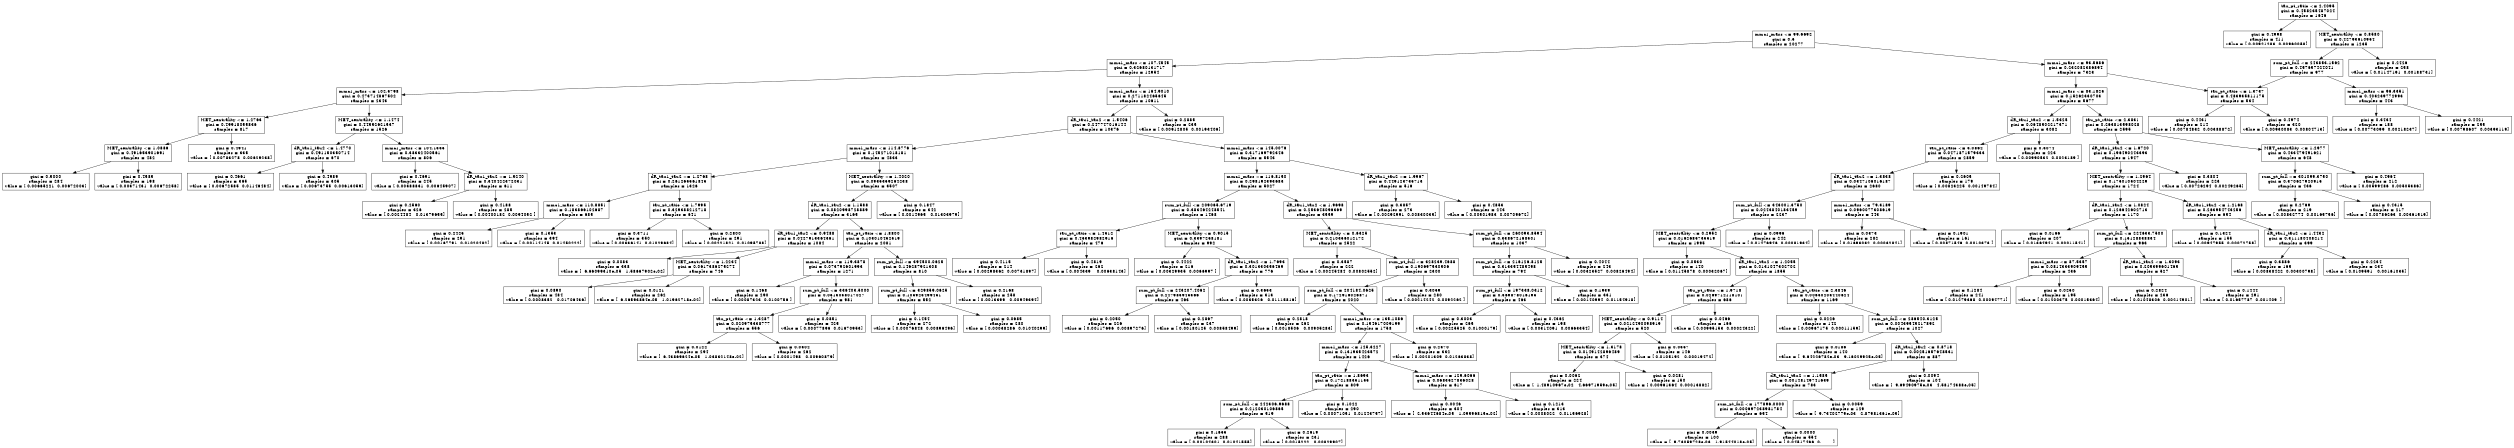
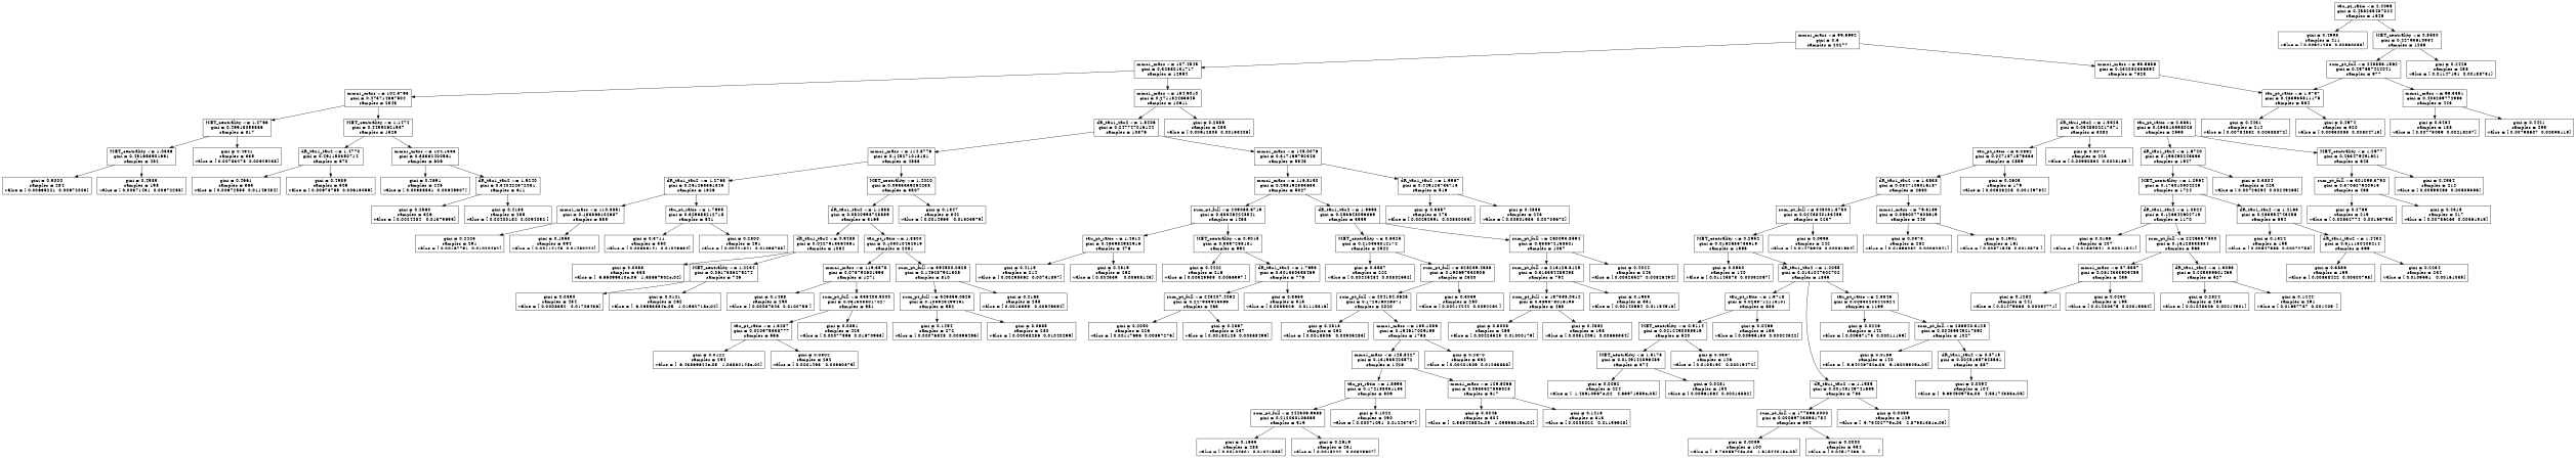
  digraph {
    node [shape=box]
    n1 [label="mmc1_mass <= 99.6692\ngini = 0.5\nsamples = 20277"]
    n2 [label="mmc1_mass <= 93.5686\ngini = 0.232082386894\nsamples = 7323"]
    n3 [label="mmc1_mass <= 107.4545\ngini = 0.32680131717\nsamples = 12954"]
-   n4 [label="mmc1_mass <= 83.1825\ngini = 0.15262330703\nsamples = 5677"]
    n5 [label="tau_pt_ratio <= 1.3737\ngini = 0.483935811175\nsamples = 534"]
    n6 [label="mmc1_mass <= 102.5798\ngini = 0.473714867502\nsamples = 2343"]
    n7 [label="mmc1_mass <= 164.9010\ngini = 0.271182465645\nsamples = 10611"]
    n8 [label="dR_tau1_tau2 <= 1.5325\ngini = 0.0648502217371\nsamples = 3082"]
    n9 [label="tau_pt_ratio <= 2.3831\ngini = 0.263813598028\nsamples = 2595"]
    n10 [label="tau_pt_ratio <= 2.4095\ngini = 0.458235487024\nsamples = 1646"]
    n11 [label="MET_centrality <= 0.8580\ngini = 0.42793610954\nsamples = 1235"]
    n12 [label="gini = 0.4998\nsamples = 411\nvalue = [ 0.00921283  0.00960058]"]
    n13 [label="tau_pt_ratio <= 3.0862\ngini = 0.0471871579333\nsamples = 2859"]
    n14 [label="gini = 0.3074\nsamples = 223\nvalue = [ 0.00990532  0.0023189 ]"]
    n15 [label="dR_tau1_tau2 <= 1.6720\ngini = 0.196490243393\nsamples = 1947"]
    n16 [label="MET_centrality <= 1.2977\ngini = 0.433479491621\nsamples = 648"]
    n17 [label="dR_tau1_tau2 <= 1.3838\ngini = 0.0347106016187\nsamples = 2680"]
    n18 [label="gini = 0.2605\nsamples = 179\nvalue = [ 0.00823225  0.00149784]"]
    n19 [label="sum_pt_full <= 343001.3750\ngini = 0.0243840183459\nsamples = 2237"]
    n20 [label="mmc1_mass <= 79.3189\ngini = 0.0960077308619\nsamples = 443"]
    n21 [label="MET_centrality <= 0.2952\ngini = 0.0162685735519\nsamples = 1995"]
    n22 [label="gini = 0.0996\nsamples = 242\nvalue = [ 0.01476946  0.00081934]"]
    n23 [label="gini = 0.0373\nsamples = 282\nvalue = [ 0.01693032  0.00032841]"]
    n24 [label="gini = 0.1901\nsamples = 161\nvalue = [ 0.00871546  0.0010373 ]"]
    n25 [label="gini = 0.0530\nsamples = 140\nvalue = [ 0.01145878  0.00032067]"]
    n26 [label="dR_tau1_tau2 <= 1.2055\ngini = 0.0131047302702\nsamples = 1855"]
    n27 [label="tau_pt_ratio <= 2.3846\ngini = 0.00630203440624\nsamples = 1169"]
    n28 [label="tau_pt_ratio <= 1.9718\ngini = 0.0269712118101\nsamples = 686"]
    n29 [label="sum_pt_full <= 286540.3125\ngini = 0.00439545217892\nsamples = 1027"]
    n30 [label="gini = 0.0226\nsamples = 142\nvalue = [ 0.00967175  0.00011159]"]
    n31 [label="MET_centrality <= 0.9114\ngini = 0.0212490098919\nsamples = 520"]
    n32 [label="gini = 0.0466\nsamples = 166\nvalue = [ 0.00995153  0.00024322]"]
    n33 [label="dR_tau1_tau2 <= 0.8718\ngini = 0.00251657648531\nsamples = 887"]
    n34 [label="gini = 0.0186\nsamples = 140\nvalue = [  9.64226782e-03   9.16029925e-05]"]
    n35 [label="gini = 0.0094\nsamples = 104\nvalue = [  9.69490975e-03   4.58174388e-05]"]
    n36 [label="dR_tau1_tau2 <= 1.1585\ngini = 0.00148149741639\nsamples = 783"]
    n37 [label="sum_pt_full <= 177896.0000\ngini = 0.000697238981784\nsamples = 654"]
    n38 [label="gini = 0.0059\nsamples = 129\nvalue = [  9.73402779e-03   2.87981361e-05]"]
    n39 [label="gini = 0.0039\nsamples = 100\nvalue = [  9.73059728e-03   1.91544018e-05]"]
    n40 [label="gini = 0.0000\nsamples = 554\nvalue = [ 0.04517466  0.        ]"]
    n41 [label="gini = 0.0357\nsamples = 146\nvalue = [ 0.0105192   0.00019472]"]
    n42 [label="MET_centrality <= 1.3178\ngini = 0.0149142896489\nsamples = 374"]
    n43 [label="gini = 0.0062\nsamples = 224\nvalue = [  1.48910967e-02   4.66971959e-05]"]
    n44 [label="gini = 0.0281\nsamples = 150\nvalue = [ 0.00961364  0.00013882]"]
    n45 [label="MET_centrality <= 1.2964\ngini = 0.175010504229\nsamples = 1724"]
    n46 [label="gini = 0.3804\nsamples = 223\nvalue = [ 0.00726294  0.00249265]"]
    n47 [label="sum_pt_full <= 301099.3750\ngini = 0.370627920915\nsamples = 436"]
    n48 [label="gini = 0.4964\nsamples = 212\nvalue = [ 0.00599486  0.00505386]"]
    n49 [label="dR_tau1_tau2 <= 1.0824\ngini = 0.126642602713\nsamples = 1170"]
    n50 [label="dR_tau1_tau2 <= 1.2168\ngini = 0.263954743256\nsamples = 654"]
    n51 [label="gini = 0.0166\nsamples = 207\nvalue = [ 0.01364941  0.00011541]"]
    n52 [label="sum_pt_full <= 224633.7500\ngini = 0.15128838834\nsamples = 963"]
    n53 [label="gini = 0.1324\nsamples = 155\nvalue = [ 0.00947955  0.00072758]"]
    n54 [label="dR_tau1_tau2 <= 1.4432\ngini = 0.311180408214\nsamples = 399"]
    n55 [label="mmc1_mass <= 87.5357\ngini = 0.0814333909455\nsamples = 436"]
    n56 [label="dR_tau1_tau2 <= 1.3093\ngini = 0.205399601465\nsamples = 527"]
    n57 [label="gini = 0.0250\nsamples = 195\nvalue = [ 0.01200375  0.00015364]"]
    n58 [label="gini = 0.1284\nsamples = 241\nvalue = [ 0.01279368  0.00094771]"]
    n59 [label="gini = 0.1444\nsamples = 291\nvalue = [ 0.01657787  0.001409  ]"]
    n60 [label="gini = 0.2824\nsamples = 236\nvalue = [ 0.01048306  0.00214901]"]
    n61 [label="gini = 0.3886\nsamples = 165\nvalue = [ 0.00838422  0.00300798]"]
    n62 [label="gini = 0.2234\nsamples = 234\nvalue = [ 0.0109591   0.00161035]"]
    n63 [label="gini = 0.2769\nsamples = 219\nvalue = [ 0.00832774  0.00165756]"]
    n64 [label="gini = 0.4315\nsamples = 217\nvalue = [ 0.00786263  0.00361519]"]
    n65 [label="gini = 0.2426\nsamples = 258\nvalue = [ 0.01147191  0.00188731]"]
    n66 [label="sum_pt_full <= 243853.1562\ngini = 0.457657424041\nsamples = 977"]
    n67 [label="mmc1_mass <= 96.3351\ngini = 0.403239772993\nsamples = 443"]
    n68 [label="gini = 0.4431\nsamples = 214\nvalue = [ 0.00784832  0.00388872]"]
    n69 [label="gini = 0.4974\nsamples = 320\nvalue = [ 0.00930083  0.00804713]"]
    n70 [label="gini = 0.3434\nsamples = 188\nvalue = [ 0.00773099  0.00218237]"]
    n71 [label="gini = 0.4421\nsamples = 255\nvalue = [ 0.00798607  0.00393119]"]
    n72 [label="MET_centrality <= 1.2763\ngini = 0.49918055836\nsamples = 817"]
    n73 [label="MET_centrality <= 1.1474\ngini = 0.44552621537\nsamples = 1526"]
    n74 [label="dR_tau1_tau2 <= 1.5406\ngini = 0.247747016144\nsamples = 10376"]
    n75 [label="gini = 0.2885\nsamples = 235\nvalue = [ 0.00912805  0.00193406]"]
    n76 [label="MET_centrality <= 1.0886\ngini = 0.491653901691\nsamples = 482"]
    n77 [label="gini = 0.4941\nsamples = 335\nvalue = [ 0.00783278  0.00629238]"]
    n78 [label="dR_tau1_tau2 <= 1.4770\ngini = 0.491150350714\nsamples = 670"]
    n79 [label="mmc1_mass <= 104.1335\ngini = 0.38332400561\nsamples = 806"]
    n80 [label="gini = 0.5000\nsamples = 284\nvalue = [ 0.00665221  0.00672003]"]
    n81 [label="gini = 0.4585\nsamples = 198\nvalue = [ 0.00371431  0.00672258]"]
    n82 [label="gini = 0.4661\nsamples = 365\nvalue = [ 0.00672585  0.01146484]"]
    n83 [label="gini = 0.4989\nsamples = 305\nvalue = [ 0.00673755  0.00613059]"]
    n84 [label="gini = 0.4691\nsamples = 245\nvalue = [ 0.00388831  0.00645907]"]
    n85 [label="dR_tau1_tau2 <= 1.5240\ngini = 0.340422372031\nsamples = 611"]
    n86 [label="gini = 0.2560\nsamples = 326\nvalue = [ 0.0024484   0.01379655]"]
    n87 [label="gini = 0.4188\nsamples = 285\nvalue = [ 0.00400182  0.0094052 ]"]
    n88 [label="mmc1_mass <= 114.8776\ngini = 0.145271018181\nsamples = 4833"]
    n89 [label="mmc1_mass <= 145.0076\ngini = 0.317169792346\nsamples = 5543"]
    n90 [label="dR_tau1_tau2 <= 1.2768\ngini = 0.261265561845\nsamples = 1326"]
    n91 [label="MET_centrality <= 1.4020\ngini = 0.0935359264238\nsamples = 3507"]
    n92 [label="mmc1_mass <= 116.8150\ngini = 0.298192393683\nsamples = 5027"]
    n93 [label="dR_tau1_tau2 <= 1.9967\ngini = 0.449123735713\nsamples = 516"]
    n94 [label="mmc1_mass <= 110.8851\ngini = 0.183866102687\nsamples = 685"]
    n95 [label="tau_pt_ratio <= 1.7995\ngini = 0.329388212718\nsamples = 641"]
    n96 [label="dR_tau1_tau2 <= 1.1588\ngini = 0.0820998728889\nsamples = 3165"]
    n97 [label="gini = 0.1847\nsamples = 342\nvalue = [ 0.0014965   0.01303979]"]
    n98 [label="gini = 0.2425\nsamples = 291\nvalue = [ 0.00167791  0.01020482]"]
    n99 [label="gini = 0.1353\nsamples = 394\nvalue = [ 0.00114145  0.01450222]"]
    n100 [label="gini = 0.3711\nsamples = 350\nvalue = [ 0.00336141  0.01029684]"]
    n101 [label="gini = 0.2800\nsamples = 291\nvalue = [ 0.00221821  0.01095788]"]
    n102 [label="dR_tau1_tau2 <= 0.9488\ngini = 0.0427913364361\nsamples = 1084"]
    n103 [label="tau_pt_ratio <= 1.8800\ngini = 0.103010452519\nsamples = 2081"]
    n104 [label="gini = 0.0083\nsamples = 338\nvalue = [  6.66099310e-05   1.58667902e-02]"]
    n105 [label="MET_centrality <= 1.2234\ngini = 0.0617386275274\nsamples = 746"]
    n106 [label="mmc1_mass <= 119.3878\ngini = 0.073792601993\nsamples = 1271"]
    n107 [label="sum_pt_full <= 394500.0625\ngini = 0.146287921308\nsamples = 810"]
    n108 [label="gini = 0.0890\nsamples = 484\nvalue = [ 0.0008352   0.01706436]"]
    n109 [label="gini = 0.0121\nsamples = 262\nvalue = [  6.26593864e-05   1.01962718e-02]"]
    n110 [label="gini = 0.1468\nsamples = 290\nvalue = [ 0.00087323  0.0100756 ]"]
    n111 [label="sum_pt_full <= 336403.5000\ngini = 0.0513058017027\nsamples = 981"]
    n112 [label="sum_pt_full <= 329859.0625\ngini = 0.105923499451\nsamples = 552"]
    n113 [label="gini = 0.2168\nsamples = 258\nvalue = [ 0.0013399   0.00949394]"]
    n114 [label="tau_pt_ratio <= 1.3287\ngini = 0.020975338777\nsamples = 556"]
    n115 [label="gini = 0.0851\nsamples = 425\nvalue = [ 0.00077896  0.01670953]"]
    n116 [label="gini = 0.0122\nsamples = 294\nvalue = [  6.43869624e-05   1.03832148e-02]"]
    n117 [label="gini = 0.0302\nsamples = 262\nvalue = [ 0.0001498   0.00960879]"]
    n118 [label="gini = 0.1454\nsamples = 272\nvalue = [ 0.00076848  0.00896496]"]
    n119 [label="gini = 0.0685\nsamples = 280\nvalue = [ 0.00038286  0.01040299]"]
    n120 [label="sum_pt_full <= 209065.6719\ngini = 0.383464248541\nsamples = 1468"]
    n121 [label="dR_tau1_tau2 <= 1.9698\ngini = 0.253648096369\nsamples = 3559"]
    n122 [label="gini = 0.3857\nsamples = 273\nvalue = [ 0.00292991  0.00830035]"]
    n123 [label="gini = 0.4853\nsamples = 243\nvalue = [ 0.00501983  0.00709672]"]
    n124 [label="tau_pt_ratio <= 1.4512\ngini = 0.453982982916\nsamples = 476"]
    n125 [label="MET_centrality <= 0.9015\ngini = 0.3397258181\nsamples = 992"]
    n126 [label="MET_centrality <= 0.6325\ngini = 0.210356012172\nsamples = 2522"]
    n127 [label="sum_pt_full <= 260093.8594\ngini = 0.338672168501\nsamples = 1037"]
    n128 [label="gini = 0.4115\nsamples = 214\nvalue = [ 0.00298362  0.00731897]"]
    n129 [label="gini = 0.4819\nsamples = 262\nvalue = [ 0.004339    0.00638143]"]
    n130 [label="gini = 0.4422\nsamples = 216\nvalue = [ 0.00329935  0.0066997 ]"]
    n131 [label="dR_tau1_tau2 <= 1.7693\ngini = 0.301330356469\nsamples = 776"]
    n132 [label="sum_pt_full <= 243207.4062\ngini = 0.247983945366\nsamples = 463"]
    n133 [label="gini = 0.3653\nsamples = 313\nvalue = [ 0.0035326   0.01115816]"]
    n134 [label="gini = 0.2050\nsamples = 226\nvalue = [ 0.00117696  0.00897276]"]
    n135 [label="gini = 0.2867\nsamples = 237\nvalue = [ 0.00180125  0.00858499]"]
    n136 [label="gini = 0.3587\nsamples = 222\nvalue = [ 0.00245484  0.00802552]"]
    n137 [label="sum_pt_full <= 328239.4688\ngini = 0.190697530506\nsamples = 2300"]
    n138 [label="sum_pt_full <= 216126.8125\ngini = 0.313354485498\nsamples = 794"]
    n139 [label="gini = 0.4044\nsamples = 243\nvalue = [ 0.00323527  0.00826494]"]
    n140 [label="sum_pt_full <= 204184.0625\ngini = 0.172916026871\nsamples = 2020"]
    n141 [label="gini = 0.3059\nsamples = 280\nvalue = [ 0.00214242  0.0092262 ]"]
    n142 [label="gini = 0.2818\nsamples = 262\nvalue = [ 0.0018506   0.00905283]"]
    n143 [label="mmc1_mass <= 135.1086\ngini = 0.154617009199\nsamples = 1758"]
    n144 [label="mmc1_mass <= 125.3227\ngini = 0.131935423572\nsamples = 1426"]
    n145 [label="gini = 0.2370\nsamples = 332\nvalue = [ 0.00201309  0.01263838]"]
    n146 [label="tau_pt_ratio <= 1.8693\ngini = 0.172188351155\nsamples = 809"]
    n147 [label="mmc1_mass <= 129.6066\ngini = 0.0683527836028\nsamples = 617"]
    n148 [label="sum_pt_full <= 242306.9688\ngini = 0.212030106865\nsamples = 519"]
    n149 [label="gini = 0.1022\nsamples = 290\nvalue = [ 0.00071051  0.01243757]"]
    n150 [label="gini = 0.0046\nsamples = 304\nvalue = [  2.53644684e-05   1.09596815e-02]"]
    n151 [label="gini = 0.1213\nsamples = 313\nvalue = [ 0.0008022   0.01156928]"]
    n152 [label="gini = 0.1655\nsamples = 288\nvalue = [ 0.00104301  0.01041555]"]
    n153 [label="gini = 0.2619\nsamples = 231\nvalue = [ 0.0015222   0.00829907]"]
    n154 [label="sum_pt_full <= 197338.0312\ngini = 0.369878016195\nsamples = 463"]
    n155 [label="gini = 0.1939\nsamples = 331\nvalue = [ 0.00140994  0.01154918]"]
    n156 [label="gini = 0.3003\nsamples = 265\nvalue = [ 0.00225525  0.01000179]"]
    n157 [label="gini = 0.4362\nsamples = 198\nvalue = [ 0.00314091  0.00663354]"]
    n1 -> n2
    n1 -> n3
-   n2 -> n4
    n2 -> n5
    n3 -> n6
    n3 -> n7
-   n4 -> n8
-   n4 -> n9
    n5 -> n68
    n5 -> n69
    n6 -> n72
    n6 -> n73
    n7 -> n74
    n7 -> n75
    n8 -> n13
    n8 -> n14
    n9 -> n15
    n9 -> n16
    n10 -> n11
    n10 -> n12
    n11 -> n65
    n11 -> n66
    n13 -> n17
    n13 -> n18
    n15 -> n45
    n15 -> n46
    n16 -> n47
    n16 -> n48
    n17 -> n19
    n17 -> n20
    n19 -> n21
    n19 -> n22
    n20 -> n23
    n20 -> n24
    n21 -> n25
    n21 -> n26
    n26 -> n27
    n26 -> n28
    n27 -> n29
    n27 -> n30
    n28 -> n31
    n28 -> n32
    n29 -> n33
    n29 -> n34
    n31 -> n41
    n31 -> n42
    n33 -> n35
-   n33 -> n36
+   n26 -> n36
    n36 -> n37
    n36 -> n38
    n37 -> n39
    n37 -> n40
    n42 -> n43
    n42 -> n44
    n45 -> n49
    n45 -> n50
    n47 -> n63
    n47 -> n64
    n49 -> n51
    n49 -> n52
    n50 -> n53
    n50 -> n54
    n52 -> n55
    n52 -> n56
    n54 -> n61
    n54 -> n62
    n55 -> n57
    n55 -> n58
    n56 -> n59
    n56 -> n60
    n66 -> n5
    n66 -> n67
    n67 -> n70
    n67 -> n71
    n72 -> n76
    n72 -> n77
    n73 -> n78
    n73 -> n79
    n74 -> n88
    n74 -> n89
    n76 -> n80
    n76 -> n81
    n78 -> n82
    n78 -> n83
    n79 -> n84
    n79 -> n85
    n85 -> n86
    n85 -> n87
    n88 -> n90
    n88 -> n91
    n89 -> n92
    n89 -> n93
    n90 -> n94
    n90 -> n95
    n91 -> n96
    n91 -> n97
    n92 -> n120
    n92 -> n121
    n93 -> n122
    n93 -> n123
    n94 -> n98
    n94 -> n99
    n95 -> n100
    n95 -> n101
    n96 -> n102
    n96 -> n103
    n102 -> n104
    n102 -> n105
    n103 -> n106
    n103 -> n107
    n105 -> n108
    n105 -> n109
    n106 -> n110
    n106 -> n111
    n107 -> n112
    n107 -> n113
    n111 -> n114
    n111 -> n115
    n112 -> n118
    n112 -> n119
    n114 -> n116
    n114 -> n117
    n120 -> n124
    n120 -> n125
    n121 -> n126
    n121 -> n127
    n124 -> n128
    n124 -> n129
    n125 -> n130
    n125 -> n131
    n126 -> n136
    n126 -> n137
    n127 -> n138
    n127 -> n139
    n131 -> n132
    n131 -> n133
    n132 -> n134
    n132 -> n135
    n137 -> n140
    n137 -> n141
    n138 -> n154
    n138 -> n155
    n140 -> n142
    n140 -> n143
    n143 -> n144
    n143 -> n145
    n144 -> n146
    n144 -> n147
    n146 -> n148
    n146 -> n149
    n147 -> n150
    n147 -> n151
    n148 -> n152
    n148 -> n153
    n154 -> n156
    n154 -> n157
  }
